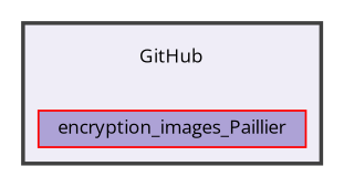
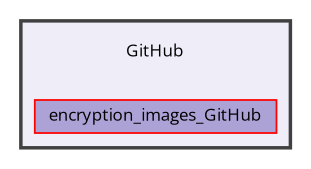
  digraph {
    compound=true
    rankdir=LR
    fontname="Open Sans"
    node [fontname="Open Sans" fontsize=10 color=red]
    n1 [height=0.2 label=GitHub shape=plaintext width=0.4]
-   n2 [fillcolor="#ada2d6" height=0.2 label=encryption_images_Paillier shape=box style=filled width=0.4]
+   n2 [fillcolor="#ada2d6" height=0.2 label=encryption_images_GitHub shape=box style=filled width=0.4]
    subgraph cluster_1 {
      bgcolor="#efedf7"
      fontsize=10
      pencolor=grey25
      style="filled,bold"
      n1
      n2
    }
  }
